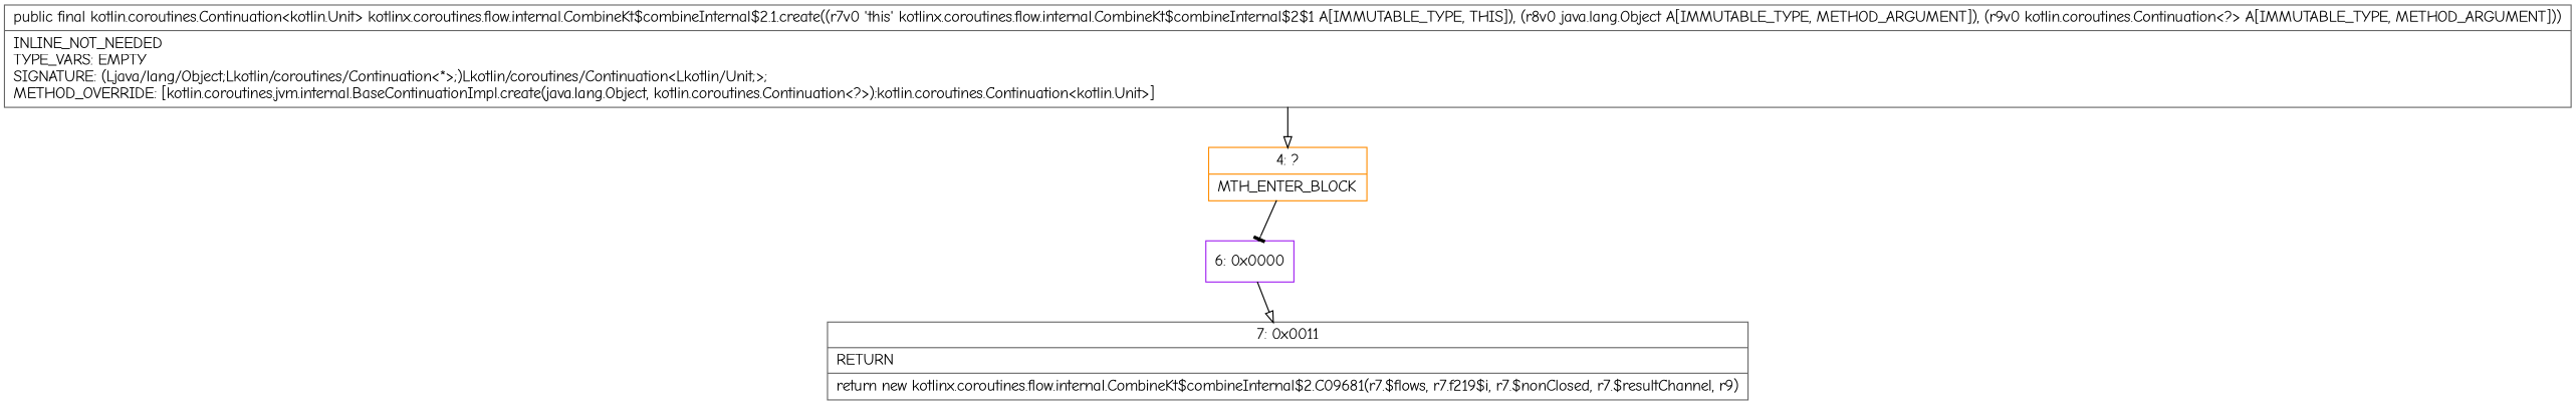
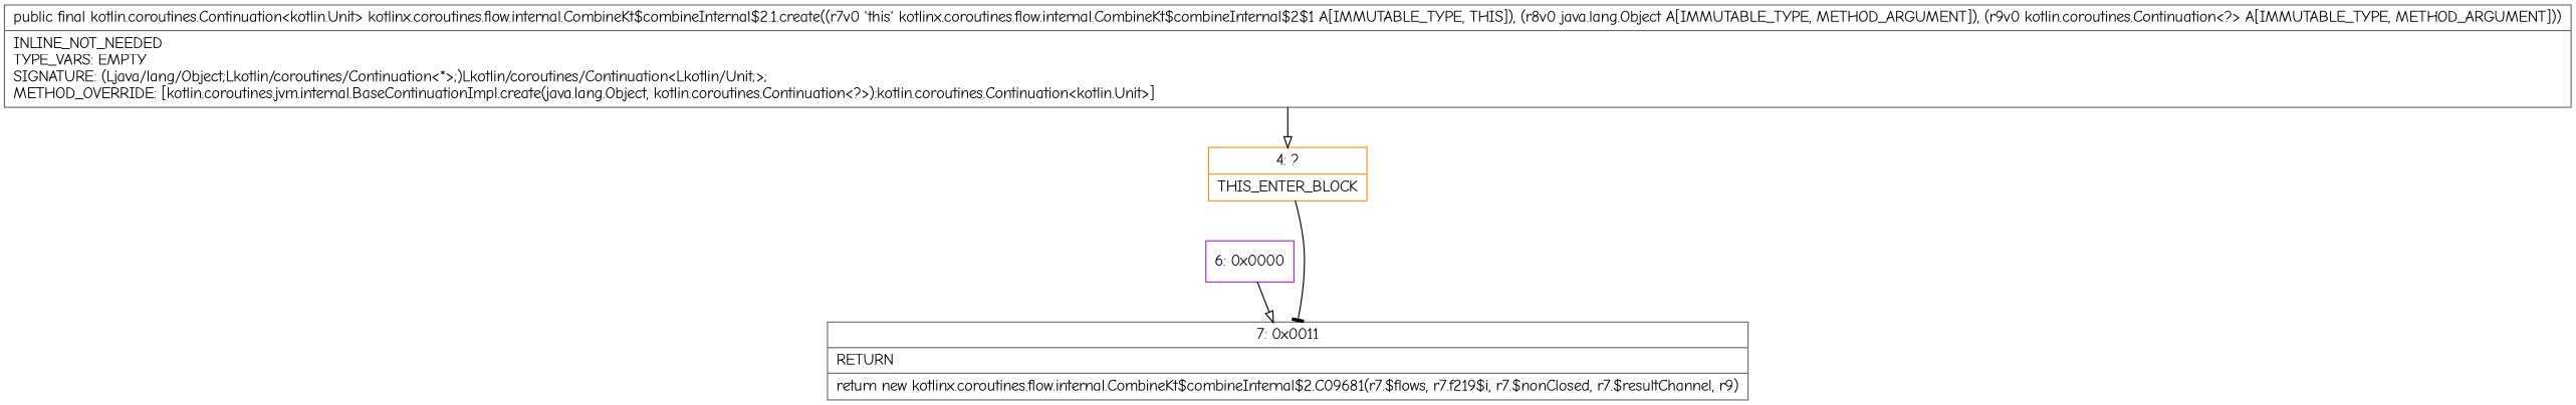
  digraph {
    fontname="Comic Neue"
    node [color=gray40 fontname="Comic Neue" shape=record]
    edge [arrowhead=onormal fontname="Comic Neue"]
-   n1 [color=darkorange label="{4\:\ ?|MTH_ENTER_BLOCK\l}"]
+   n1 [color=darkorange label="{4\:\ ?|THIS_ENTER_BLOCK\l}"]
    n2 [color=purple label="{6\:\ 0x0000}"]
    n3 [label="{7\:\ 0x0011|RETURN\l|return new kotlinx.coroutines.flow.internal.CombineKt$combineInternal$2.C09681(r7.$flows, r7.f219$i, r7.$nonClosed, r7.$resultChannel, r9)\l}"]
    n4 [label="{public final kotlin.coroutines.Continuation\<kotlin.Unit\> kotlinx.coroutines.flow.internal.CombineKt$combineInternal$2.1.create((r7v0 'this' kotlinx.coroutines.flow.internal.CombineKt$combineInternal$2$1 A[IMMUTABLE_TYPE, THIS]), (r8v0 java.lang.Object A[IMMUTABLE_TYPE, METHOD_ARGUMENT]), (r9v0 kotlin.coroutines.Continuation\<?\> A[IMMUTABLE_TYPE, METHOD_ARGUMENT]))  | INLINE_NOT_NEEDED\lTYPE_VARS: EMPTY\lSIGNATURE: (Ljava\/lang\/Object;Lkotlin\/coroutines\/Continuation\<*\>;)Lkotlin\/coroutines\/Continuation\<Lkotlin\/Unit;\>;\lMETHOD_OVERRIDE: [kotlin.coroutines.jvm.internal.BaseContinuationImpl.create(java.lang.Object, kotlin.coroutines.Continuation\<?\>):kotlin.coroutines.Continuation\<kotlin.Unit\>]\l}"]
-   n1 -> n2 [arrowhead=tee]
+   n1 -> n3 [arrowhead=tee]
    n2 -> n3
    n4 -> n1
  }
